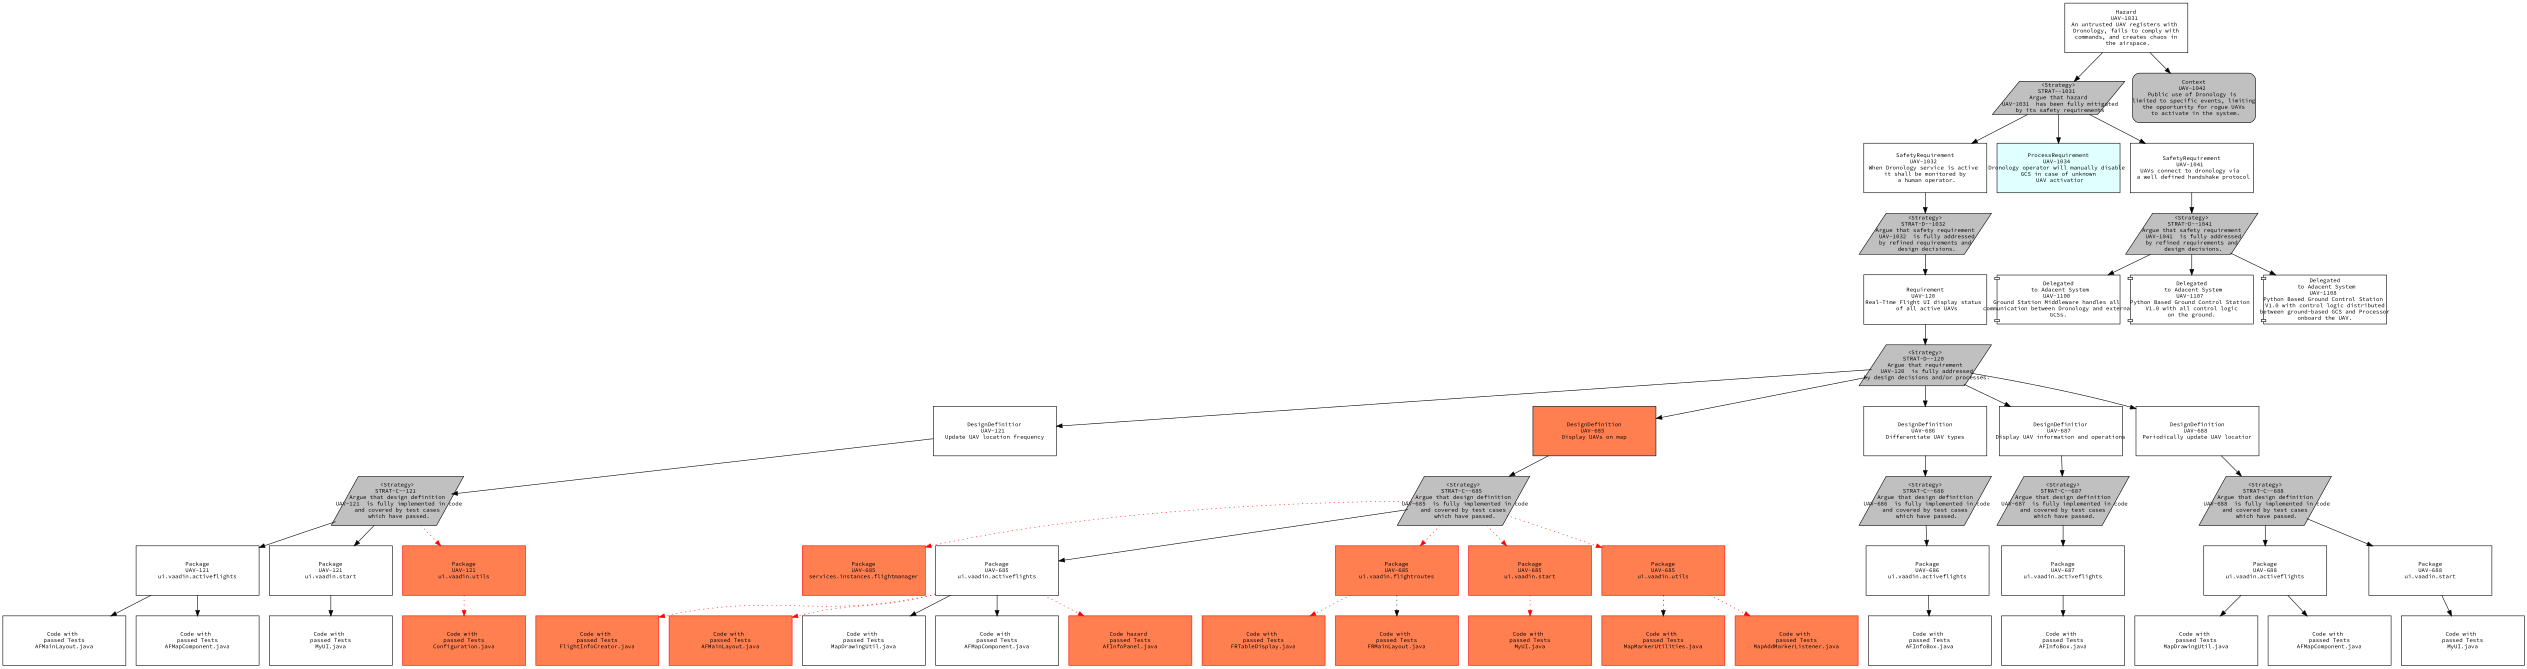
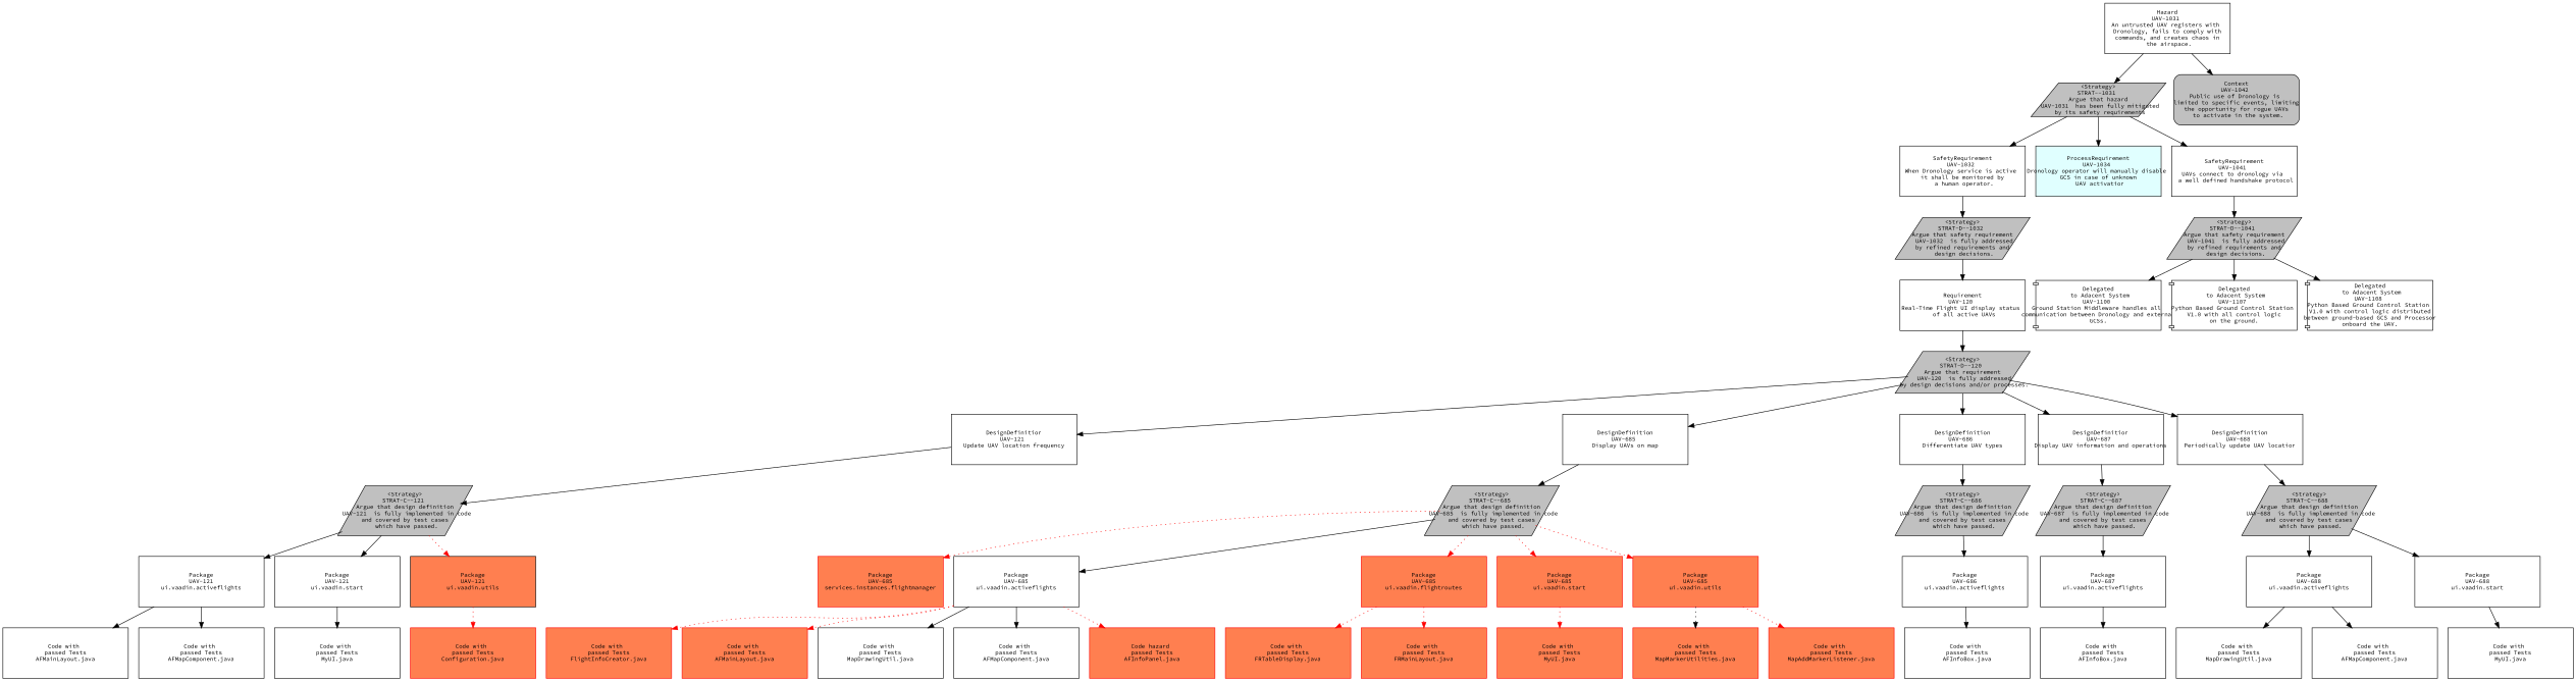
  digraph {
    autosize=false
    fontname="Source Code Pro"
    rankdir=TD
    node [color=black fillcolor=white fixedsize=true fontname="Source Code Pro" fontsize=10 shape=record style=filled]
    edge [color=black fontname="Source Code Pro" style=solid]
    n1 [height=1.2 label="Hazard\nUAV-1031 \nAn untrusted UAV registers with \n Dronology, fails to comply with \n commands, and creates chaos in \n the airspace. " width=3.0]
    n2 [fillcolor=grey height=0.8 label="<Strategy>\nSTRAT--1031 \n Argue that hazard \n  UAV-1031  has been fully mitigated \n by its safety requirements" shape=parallelogram width=3.0]
    n3 [fillcolor=grey height=1.2 label="Context\nUAV-1042 \nPublic use of Dronology is \n limited to specific events, limiting \n the opportunity for rogue UAVs \n to activate in the system. " shape=Mrecord width=3.0]
    n4 [height=1.2 label="SafetyRequirement\nUAV-1032 \nWhen Dronology service is active \n it shall be monitored by \n a human operator. " width=3.0]
    n5 [fillcolor=lightcyan height=1.2 label="ProcessRequirement\nUAV-1034 \nDronology operator will manually disable \n GCS in case of unknown \n UAV activation " width=3.0]
    n6 [height=1.2 label="SafetyRequirement\nUAV-1041 \nUAVs connect to dronology via \n a well defined handshake protocol " width=3.0]
    n7 [fillcolor=grey height=1.0 label="<Strategy>\nSTRAT-D--1032 \n Argue that safety requirement \n  UAV-1032  is fully addressed \n by refined requirements and \n design decisions." shape=parallelogram width=3.0]
    n8 [fillcolor=grey height=1.0 label="<Strategy>\nSTRAT-D--1041 \n Argue that safety requirement \n  UAV-1041  is fully addressed \n by refined requirements and \n design decisions." shape=parallelogram width=3.0]
    n9 [height=1.2 label="Requirement\nUAV-120 \nReal-Time Flight UI display status \n of all active UAVs " width=3.0]
    n10 [fillcolor=grey height=1.0 label="<Strategy>\nSTRAT-D--120 \n Argue that requirement \n  UAV-120  is fully addressed \n by design decisions and/or processes." shape=parallelogram width=3.0]
    n11 [height=1.2 label="DesignDefinition\nUAV-121 \nUpdate UAV location frequency " width=3.0]
-   n12 [fillcolor=coral height=1.2 label="DesignDefinition\nUAV-685 \nDisplay UAVs on map " width=3.0]
+   n12 [height=1.2 label="DesignDefinition\nUAV-685 \nDisplay UAVs on map " width=3.0]
    n13 [height=1.2 label="DesignDefinition\nUAV-686 \nDifferentiate UAV types " width=3.0]
    n14 [height=1.2 label="DesignDefinition\nUAV-687 \nDisplay UAV information and operations " width=3.0]
    n15 [height=1.2 label="DesignDefinition\nUAV-688 \nPeriodically update UAV location " width=3.0]
    n16 [fillcolor=grey height=1.2000000000000002 label="<Strategy>\nSTRAT-C--121 \n Argue that design definition \n  UAV-121  is fully implemented in code \n and covered by test cases \n which have passed." shape=parallelogram width=3.0]
    n17 [fillcolor=grey height=1.2000000000000002 label="<Strategy>\nSTRAT-C--685 \n Argue that design definition \n  UAV-685  is fully implemented in code \n and covered by test cases \n which have passed." shape=parallelogram width=3.0]
    n18 [fillcolor=grey height=1.2000000000000002 label="<Strategy>\nSTRAT-C--686 \n Argue that design definition \n  UAV-686  is fully implemented in code \n and covered by test cases \n which have passed." shape=parallelogram width=3.0]
    n19 [fillcolor=grey height=1.2000000000000002 label="<Strategy>\nSTRAT-C--687 \n Argue that design definition \n  UAV-687  is fully implemented in code \n and covered by test cases \n which have passed." shape=parallelogram width=3.0]
    n20 [fillcolor=grey height=1.2000000000000002 label="<Strategy>\nSTRAT-C--688 \n Argue that design definition \n  UAV-688  is fully implemented in code \n and covered by test cases \n which have passed." shape=parallelogram width=3.0]
    n21 [height=1.2 label="Package\nUAV-121\nui.vaadin.activeflights" width=3.0]
    n22 [height=1.2 label="Package\nUAV-121\nui.vaadin.start" width=3.0]
-   n23 [color=red fillcolor=coral height=1.2 label="Package\nUAV-121\nui.vaadin.utils" width=3.0]
+   n23 [fillcolor=coral height=1.2 label="Package\nUAV-121\nui.vaadin.utils" width=3.0]
    n24 [height=1.2 label="Code with \n passed Tests \nAFMainLayout.java" width=3.0]
    n25 [height=1.2 label="Code with \n passed Tests \nAFMapComponent.java" width=3.0]
    n26 [height=1.2 label="Code with \n passed Tests \nMyUI.java" width=3.0]
    n27 [color=red fillcolor=coral height=1.2 label="Code with \n passed Tests \nConfiguration.java" width=3.0]
    n28 [color=red fillcolor=coral height=1.2 label="Package\nUAV-685\nservices.instances.flightmanager" width=3.0]
    n29 [height=1.2 label="Package\nUAV-685\nui.vaadin.activeflights" width=3.0]
    n30 [color=red fillcolor=coral height=1.2 label="Package\nUAV-685\nui.vaadin.flightroutes" width=3.0]
    n31 [color=red fillcolor=coral height=1.2 label="Package\nUAV-685\nui.vaadin.start" width=3.0]
    n32 [color=red fillcolor=coral height=1.2 label="Package\nUAV-685\nui.vaadin.utils" width=3.0]
    n33 [color=red fillcolor=coral height=1.2 label="Code with \n passed Tests \nFlightInfoCreator.java" width=3.0]
    n34 [color=red fillcolor=coral height=1.2 label="Code with \n passed Tests \nAFMainLayout.java" width=3.0]
    n35 [height=1.2 label="Code with \n passed Tests \nMapDrawingUtil.java" width=3.0]
    n36 [height=1.2 label="Code with \n passed Tests \nAFMapComponent.java" width=3.0]
    n37 [color=red fillcolor=coral height=1.2 label="Code hazard \n passed Tests \nAFInfoPanel.java" width=3.0]
    n38 [color=red fillcolor=coral height=1.2 label="Code with \n passed Tests \nFRTableDisplay.java" width=3.0]
    n39 [color=red fillcolor=coral height=1.2 label="Code with \n passed Tests \nFRMainLayout.java" width=3.0]
    n40 [color=red fillcolor=coral height=1.2 label="Code with \n passed Tests \nMyUI.java" width=3.0]
    n41 [color=red fillcolor=coral height=1.2 label="Code with \n passed Tests \nMapMarkerUtilities.java" width=3.0]
    n42 [color=red fillcolor=coral height=1.2 label="Code with \n passed Tests \nMapAddMarkerListener.java" width=3.0]
    n43 [height=1.2 label="Package\nUAV-686\nui.vaadin.activeflights" width=3.0]
    n44 [height=1.2 label="Code with \n passed Tests \nAFInfoBox.java" width=3.0]
    n45 [height=1.2 label="Package\nUAV-687\nui.vaadin.activeflights" width=3.0]
    n46 [height=1.2 label="Code with \n passed Tests \nAFInfoBox.java" width=3.0]
    n47 [height=1.2 label="Package\nUAV-688\nui.vaadin.activeflights" width=3.0]
    n48 [height=1.2 label="Package\nUAV-688\nui.vaadin.start" width=3.0]
    n49 [height=1.2 label="Code with \n passed Tests \nMapDrawingUtil.java" width=3.0]
    n50 [height=1.2 label="Code with \n passed Tests \nAFMapComponent.java" width=3.0]
    n51 [height=1.2 label="Code with \n passed Tests \nMyUI.java" width=3.0]
    n52 [height=1.2 label=" Delegated \n to Adacent System\nUAV-1100 \nGround Station Middleware handles all \n communication between Dronology and external \n GCSs. " shape=component width=3.0]
    n53 [height=1.2 label=" Delegated \n to Adacent System\nUAV-1107 \nPython Based Ground Control Station \n V1.0 with all control logic \n on the ground. " shape=component width=3.0]
    n54 [height=1.2 label=" Delegated \n to Adacent System\nUAV-1108 \nPython Based Ground Control Station \n V1.0 with control logic distributed \n between ground-based GCS and Processor \n onboard the UAV. " shape=component width=3.0]
    n1 -> n2
    n1 -> n3
    n2 -> n4
    n2 -> n5
    n2 -> n6
    n4 -> n7
    n6 -> n8
    n7 -> n9
    n8 -> n52
    n8 -> n53
    n8 -> n54
    n9 -> n10
    n10 -> n11
    n10 -> n12
    n10 -> n13
    n10 -> n14
    n10 -> n15
    n11 -> n16
    n12 -> n17
    n13 -> n18
    n14 -> n19
    n15 -> n20
    n16 -> n21
    n16 -> n22
    n16 -> n23 [color=red style=dotted]
    n17 -> n28 [color=red style=dotted]
    n17 -> n29
    n17 -> n30 [color=red style=dotted]
    n17 -> n31 [color=red style=dotted]
    n17 -> n32 [color=red style=dotted]
    n18 -> n43
    n19 -> n45
    n20 -> n47
    n20 -> n48
    n21 -> n24
    n21 -> n25
    n22 -> n26
    n23 -> n27 [color=red style=dotted]
    n29 -> n33 [color=red style=dotted]
    n29 -> n34 [color=red style=dotted]
    n29 -> n35
    n29 -> n36
    n29 -> n37 [color=red style=dotted]
    n30 -> n38 [color=red style=dotted]
-   n30 -> n39 [style=dotted]
+   n30 -> n39 [color=red style=dotted]
    n31 -> n40 [color=red style=dotted]
    n32 -> n41 [style=dotted]
    n32 -> n42 [color=red style=dotted]
    n43 -> n44
    n45 -> n46
    n47 -> n49
    n47 -> n50
    n48 -> n51
  }
